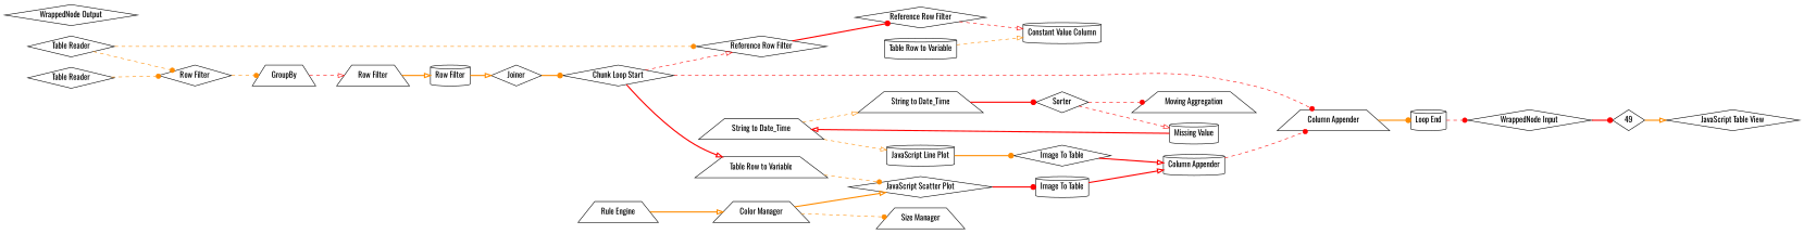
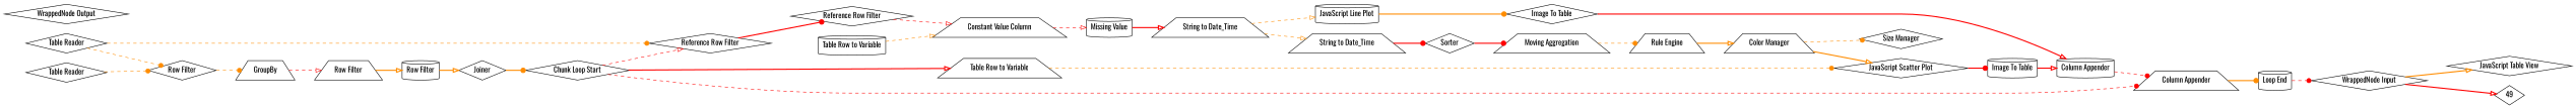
  digraph {
    fontname=Oswald
    rankdir=LR
    node [fontname=Oswald shape=diamond]
    edge [arrowhead=dot color=darkorange fontname=Oswald style=dashed]
    n1 [label="Table Reader"]
    n2 [label="Reference Row Filter"]
    n3 [label="Row Filter"]
    n4 [label="Reference Row Filter"]
    n5 [label=GroupBy shape=trapezium]
    n6 [label="Table Reader"]
    n7 [label="JavaScript Line Plot" shape=cylinder]
    n8 [label="Image To Table"]
    n9 [label="Column Appender" shape=cylinder]
    n10 [label="JavaScript Scatter Plot"]
    n11 [label="Image To Table" shape=cylinder]
-   n12 [label="Constant Value Column" shape=cylinder]
+   n12 [label="Constant Value Column" shape=trapezium]
    n13 [label="Missing Value" shape=cylinder]
    n14 [label="Table Row to Variable" shape=cylinder]
    n15 [label="String to Date_Time" shape=trapezium]
    n16 [label="String to Date_Time" shape=trapezium]
    n17 [label=Sorter]
    n18 [label="Moving Aggregation" shape=trapezium]
    n19 [label="Rule Engine" shape=trapezium]
    n20 [label="Color Manager" shape=trapezium]
-   n21 [label="Size Manager" shape=trapezium]
+   n21 [label="Size Manager"]
    n22 [label="Chunk Loop Start"]
    n23 [label="Table Row to Variable" shape=trapezium]
    n24 [label="Column Appender" shape=trapezium]
    n25 [label="Loop End" shape=cylinder]
    n26 [label="WrappedNode Input"]
    n27 [label="JavaScript Table View"]
    49
    n29 [label="Row Filter" shape=trapezium]
    n30 [label="Row Filter" shape=cylinder]
    n31 [label=Joiner]
    n32 [label="WrappedNode Output"]
    n1 -> n2
    n1 -> n3
    n2 -> n4 [color=red style=bold]
    n3 -> n5
    n4 -> n12 [arrowhead=onormal color=red]
    n5 -> n29 [arrowhead=onormal color=red]
    n6 -> n3
    n7 -> n8 [style=bold]
    n8 -> n9 [arrowhead=onormal color=red style=bold]
    n9 -> n24 [color=red]
    n10 -> n11 [color=red style=bold]
    n11 -> n9 [arrowhead=onormal color=red style=bold]
-   n17 -> n13 [arrowhead=onormal color=red]
+   n12 -> n13 [arrowhead=onormal color=red]
    n13 -> n15 [arrowhead=onormal color=red style=bold]
    n14 -> n12 [arrowhead=onormal]
    n15 -> n7 [arrowhead=onormal]
    n15 -> n16 [arrowhead=onormal]
    n16 -> n17 [color=red style=bold]
-   n17 -> n18 [color=red]
+   n17 -> n18 [color=red style=bold]
+   n18 -> n19
    n19 -> n20 [arrowhead=onormal style=bold]
    n20 -> n10 [arrowhead=onormal style=bold]
    n20 -> n21
    n22 -> n2 [arrowhead=onormal color=red]
    n22 -> n23 [arrowhead=onormal color=red style=bold]
    n22 -> n24 [color=red]
    n23 -> n10
    n24 -> n25 [style=bold]
    n25 -> n26 [color=red]
-   49 -> n27 [arrowhead=onormal style=bold]
-   n26 -> 49 [color=red style=bold]
+   n26 -> n27 [arrowhead=onormal style=bold]
+   n26 -> 49 [arrowhead=onormal color=red style=bold]
    n29 -> n30 [arrowhead=onormal style=bold]
    n30 -> n31 [arrowhead=onormal style=bold]
    n31 -> n22 [style=bold]
  }
